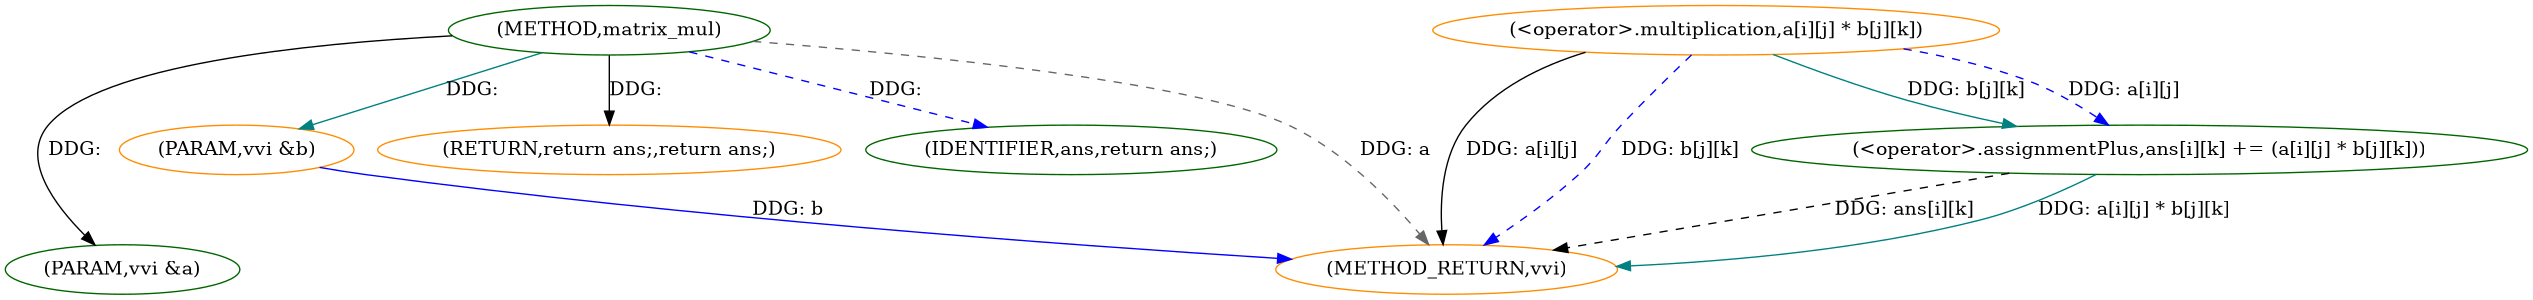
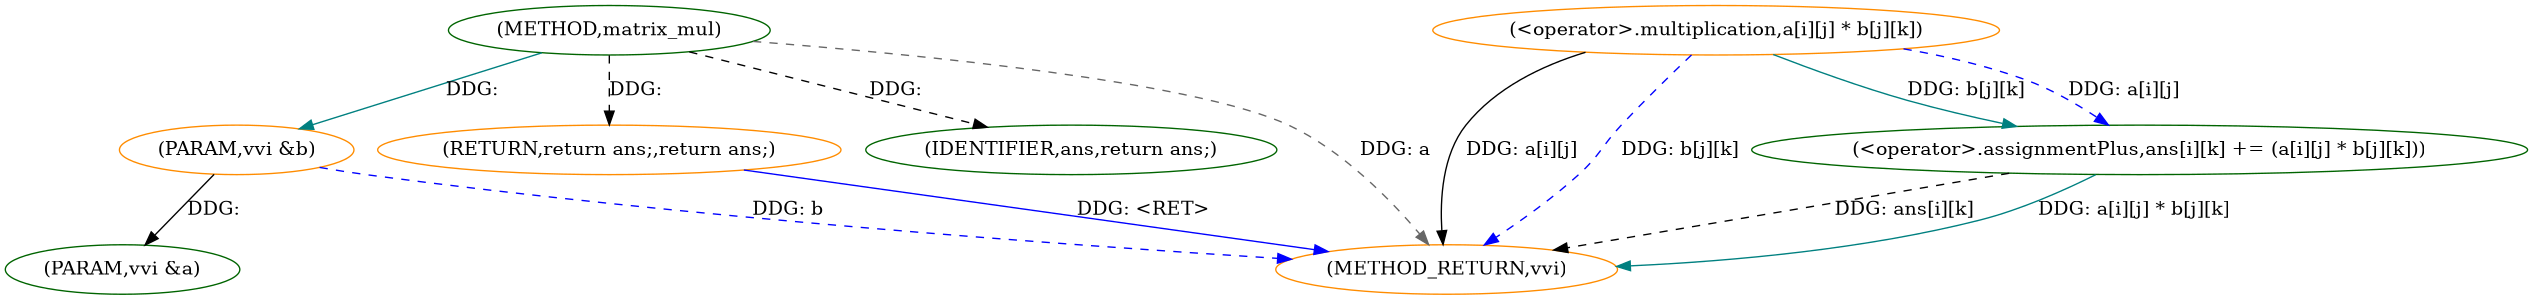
  digraph {
    node [color=darkgreen]
    edge [color=black style=solid]
    n1 [label="(METHOD,matrix_mul)"]
    n2 [label="(PARAM,vvi &a)"]
    n3 [color=darkorange label="(PARAM,vvi &b)"]
    n4 [color=darkorange label="(RETURN,return ans;,return ans;)"]
    n5 [label="(IDENTIFIER,ans,return ans;)"]
    n6 [color=darkorange label="(METHOD_RETURN,vvi)"]
    n7 [label="(<operator>.assignmentPlus,ans[i][k] += (a[i][j] * b[j][k]))"]
    n8 [color=darkorange label="(<operator>.multiplication,a[i][j] * b[j][k])"]
-   n1 -> n2 [label="DDG: "]
+   n3 -> n2 [label="DDG: "]
    n1 -> n3 [color=teal label="DDG: "]
-   n1 -> n4 [label="DDG: "]
-   n1 -> n5 [color=blue label="DDG: " style=dashed]
+   n1 -> n4 [label="DDG: " style=dashed]
+   n1 -> n5 [label="DDG: " style=dashed]
    n1 -> n6 [color=gray40 label="DDG: a" style=dashed]
-   n3 -> n6 [color=blue label="DDG: b"]
+   n3 -> n6 [color=blue label="DDG: b" style=dashed]
+   n4 -> n6 [color=blue label="DDG: <RET>"]
    n7 -> n6 [label="DDG: ans[i][k]" style=dashed]
    n7 -> n6 [color=teal label="DDG: a[i][j] * b[j][k]"]
    n8 -> n6 [label="DDG: a[i][j]"]
    n8 -> n6 [color=blue label="DDG: b[j][k]" style=dashed]
    n8 -> n7 [color=teal label="DDG: b[j][k]"]
    n8 -> n7 [color=blue label="DDG: a[i][j]" style=dashed]
  }
